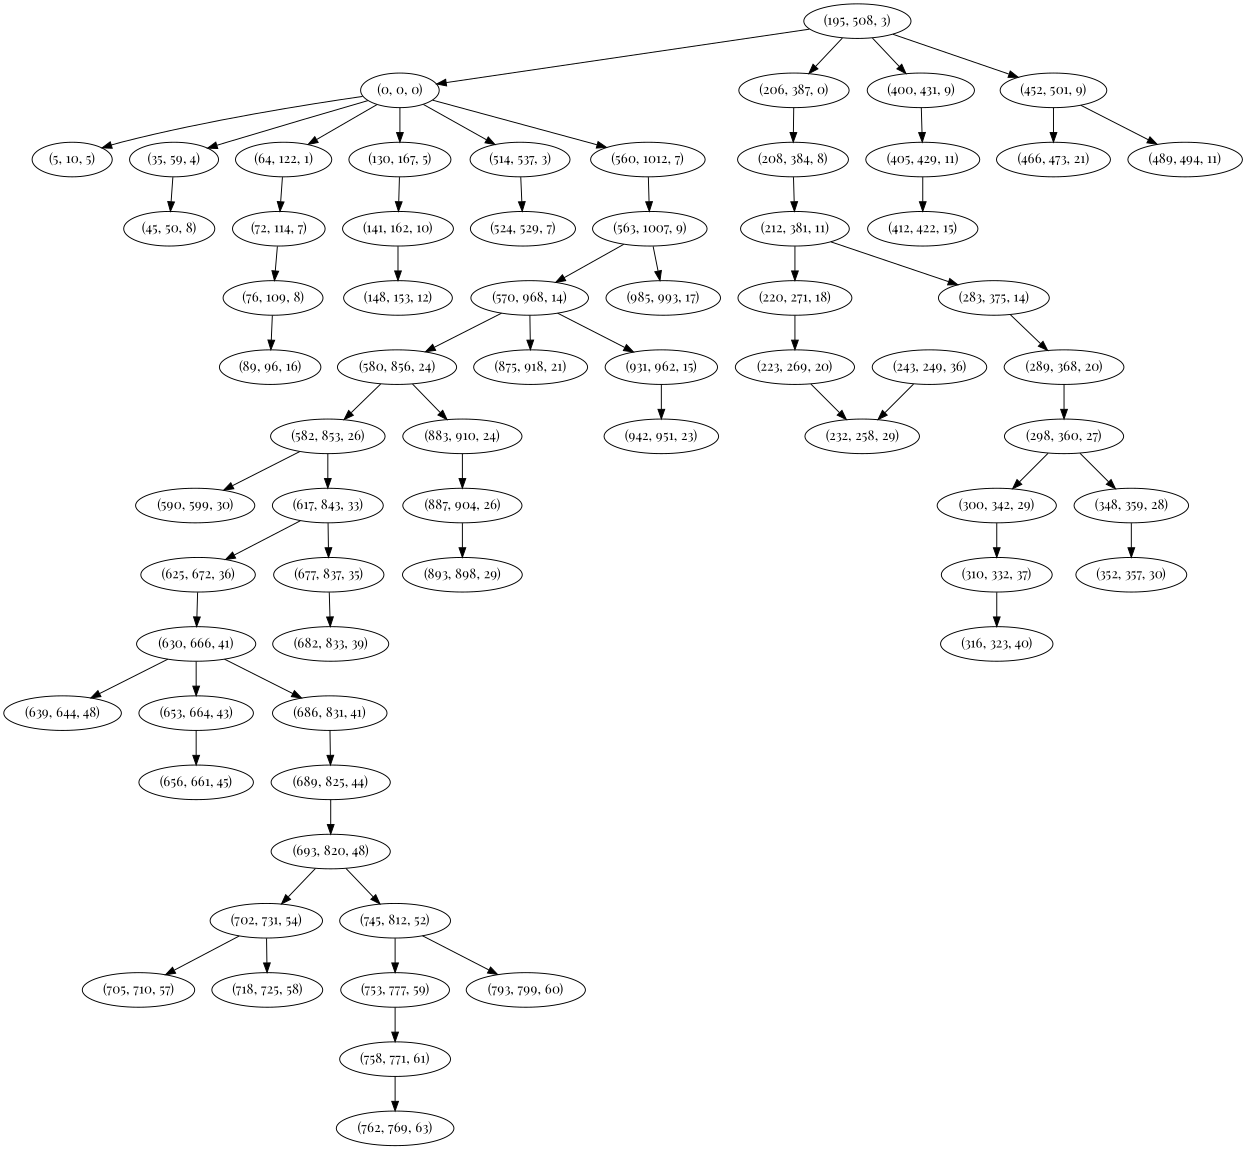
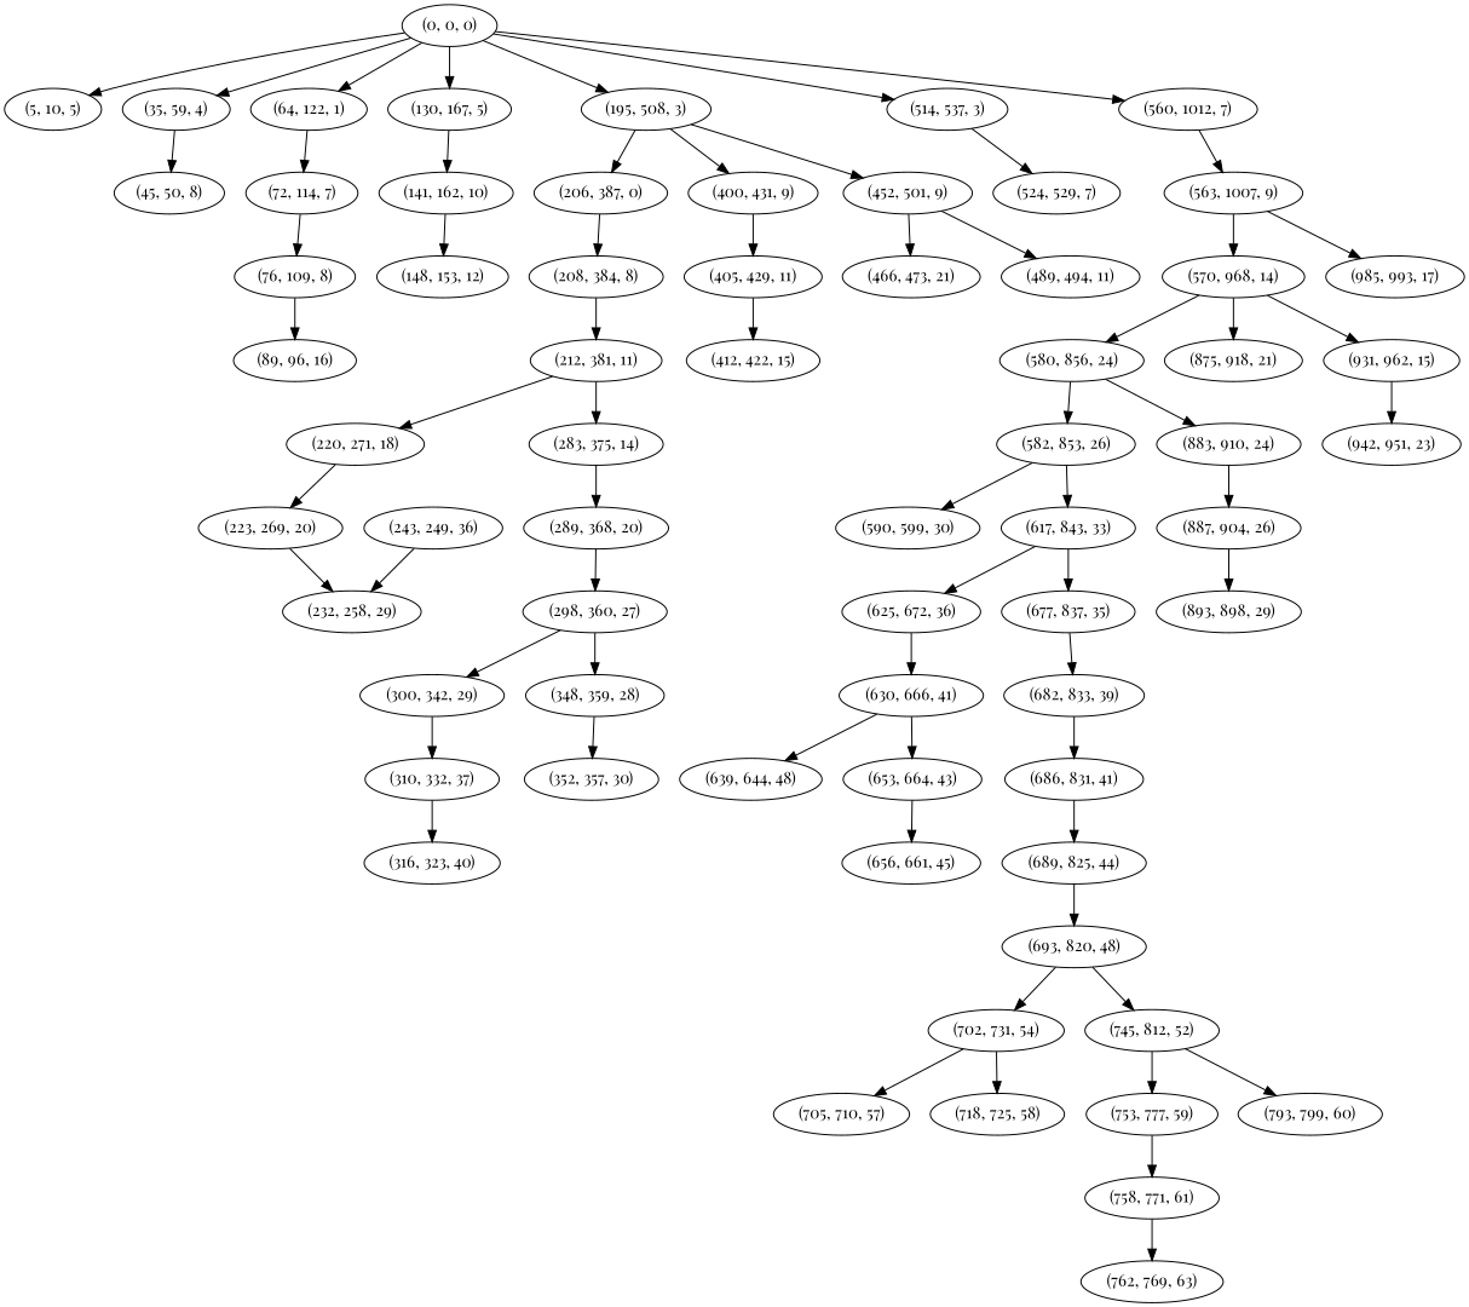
  digraph {
    fontname="Playfair Display"
    node [fontname="Playfair Display"]
    edge [fontname="Playfair Display"]
    "(0, 0, 0)"
    "(5, 10, 5)"
    "(35, 59, 4)"
    "(64, 122, 1)"
    "(130, 167, 5)"
    "(195, 508, 3)"
    "(514, 537, 3)"
    "(560, 1012, 7)"
    "(45, 50, 8)"
    "(72, 114, 7)"
    "(141, 162, 10)"
    n12 [label="(206, 387, 0)"]
    "(400, 431, 9)"
    "(452, 501, 9)"
    "(524, 529, 7)"
    "(563, 1007, 9)"
    "(76, 109, 8)"
    "(89, 96, 16)"
    "(148, 153, 12)"
    "(208, 384, 8)"
    "(405, 429, 11)"
    "(466, 473, 21)"
    "(489, 494, 11)"
    "(212, 381, 11)"
    "(220, 271, 18)"
    "(283, 375, 14)"
    "(223, 269, 20)"
    "(289, 368, 20)"
    "(232, 258, 29)"
    "(243, 249, 36)"
    "(298, 360, 27)"
    "(300, 342, 29)"
    "(348, 359, 28)"
    "(310, 332, 37)"
    "(352, 357, 30)"
    "(316, 323, 40)"
    "(412, 422, 15)"
    "(570, 968, 14)"
    "(985, 993, 17)"
    "(580, 856, 24)"
    "(875, 918, 21)"
    "(931, 962, 15)"
    "(582, 853, 26)"
    "(883, 910, 24)"
    "(942, 951, 23)"
    "(590, 599, 30)"
    "(617, 843, 33)"
    "(625, 672, 36)"
    "(677, 837, 35)"
    "(630, 666, 41)"
    "(682, 833, 39)"
    "(639, 644, 48)"
    "(653, 664, 43)"
    "(656, 661, 45)"
    "(686, 831, 41)"
    "(689, 825, 44)"
    "(693, 820, 48)"
    "(702, 731, 54)"
    "(745, 812, 52)"
    "(705, 710, 57)"
    "(718, 725, 58)"
    "(753, 777, 59)"
    "(793, 799, 60)"
    "(758, 771, 61)"
    "(762, 769, 63)"
    "(887, 904, 26)"
    "(893, 898, 29)"
    "(0, 0, 0)" -> "(5, 10, 5)"
    "(0, 0, 0)" -> "(35, 59, 4)"
    "(0, 0, 0)" -> "(64, 122, 1)"
    "(0, 0, 0)" -> "(130, 167, 5)"
-   "(195, 508, 3)" -> "(0, 0, 0)"
+   "(0, 0, 0)" -> "(195, 508, 3)"
    "(0, 0, 0)" -> "(514, 537, 3)"
    "(0, 0, 0)" -> "(560, 1012, 7)"
    "(35, 59, 4)" -> "(45, 50, 8)"
    "(64, 122, 1)" -> "(72, 114, 7)"
    "(130, 167, 5)" -> "(141, 162, 10)"
    "(195, 508, 3)" -> n12
    "(195, 508, 3)" -> "(400, 431, 9)"
    "(195, 508, 3)" -> "(452, 501, 9)"
    "(514, 537, 3)" -> "(524, 529, 7)"
    "(560, 1012, 7)" -> "(563, 1007, 9)"
    "(72, 114, 7)" -> "(76, 109, 8)"
    "(141, 162, 10)" -> "(148, 153, 12)"
    n12 -> "(208, 384, 8)"
    "(400, 431, 9)" -> "(405, 429, 11)"
    "(452, 501, 9)" -> "(466, 473, 21)"
    "(452, 501, 9)" -> "(489, 494, 11)"
    "(563, 1007, 9)" -> "(570, 968, 14)"
    "(563, 1007, 9)" -> "(985, 993, 17)"
    "(76, 109, 8)" -> "(89, 96, 16)"
    "(208, 384, 8)" -> "(212, 381, 11)"
    "(405, 429, 11)" -> "(412, 422, 15)"
    "(212, 381, 11)" -> "(220, 271, 18)"
    "(212, 381, 11)" -> "(283, 375, 14)"
    "(220, 271, 18)" -> "(223, 269, 20)"
    "(283, 375, 14)" -> "(289, 368, 20)"
    "(223, 269, 20)" -> "(232, 258, 29)"
    "(289, 368, 20)" -> "(298, 360, 27)"
    "(243, 249, 36)" -> "(232, 258, 29)"
    "(298, 360, 27)" -> "(300, 342, 29)"
    "(298, 360, 27)" -> "(348, 359, 28)"
    "(300, 342, 29)" -> "(310, 332, 37)"
    "(348, 359, 28)" -> "(352, 357, 30)"
    "(310, 332, 37)" -> "(316, 323, 40)"
    "(570, 968, 14)" -> "(580, 856, 24)"
    "(570, 968, 14)" -> "(875, 918, 21)"
    "(570, 968, 14)" -> "(931, 962, 15)"
    "(580, 856, 24)" -> "(582, 853, 26)"
    "(580, 856, 24)" -> "(883, 910, 24)"
    "(931, 962, 15)" -> "(942, 951, 23)"
    "(582, 853, 26)" -> "(590, 599, 30)"
    "(582, 853, 26)" -> "(617, 843, 33)"
    "(883, 910, 24)" -> "(887, 904, 26)"
    "(617, 843, 33)" -> "(625, 672, 36)"
    "(617, 843, 33)" -> "(677, 837, 35)"
    "(625, 672, 36)" -> "(630, 666, 41)"
    "(677, 837, 35)" -> "(682, 833, 39)"
    "(630, 666, 41)" -> "(639, 644, 48)"
    "(630, 666, 41)" -> "(653, 664, 43)"
-   "(630, 666, 41)" -> "(686, 831, 41)"
+   "(682, 833, 39)" -> "(686, 831, 41)"
    "(653, 664, 43)" -> "(656, 661, 45)"
    "(686, 831, 41)" -> "(689, 825, 44)"
    "(689, 825, 44)" -> "(693, 820, 48)"
    "(693, 820, 48)" -> "(702, 731, 54)"
    "(693, 820, 48)" -> "(745, 812, 52)"
    "(702, 731, 54)" -> "(705, 710, 57)"
    "(702, 731, 54)" -> "(718, 725, 58)"
    "(745, 812, 52)" -> "(753, 777, 59)"
    "(745, 812, 52)" -> "(793, 799, 60)"
    "(753, 777, 59)" -> "(758, 771, 61)"
    "(758, 771, 61)" -> "(762, 769, 63)"
    "(887, 904, 26)" -> "(893, 898, 29)"
  }
